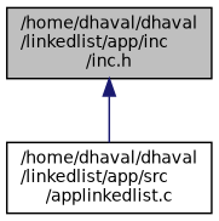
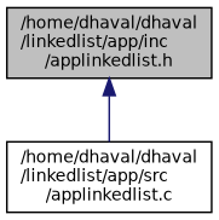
  digraph {
    node [color=black fontname=Helvetica fontsize=10 shape=record style=filled]
-   n1 [fillcolor=grey75 fontcolor=black height=0.2 label="/home/dhaval/dhaval\l/linkedlist/app/inc\l/inc.h" width=0.4]
+   n1 [fillcolor=grey75 fontcolor=black height=0.2 label="/home/dhaval/dhaval\l/linkedlist/app/inc\l/applinkedlist.h" width=0.4]
    n2 [fillcolor=white height=0.2 label="/home/dhaval/dhaval\l/linkedlist/app/src\l/applinkedlist.c" width=0.4]
    n1 -> n2 [color=midnightblue dir=back fontname=Helvetica fontsize=10 labelfontname=Helvetica labelfontsize=10 style=solid]
  }
